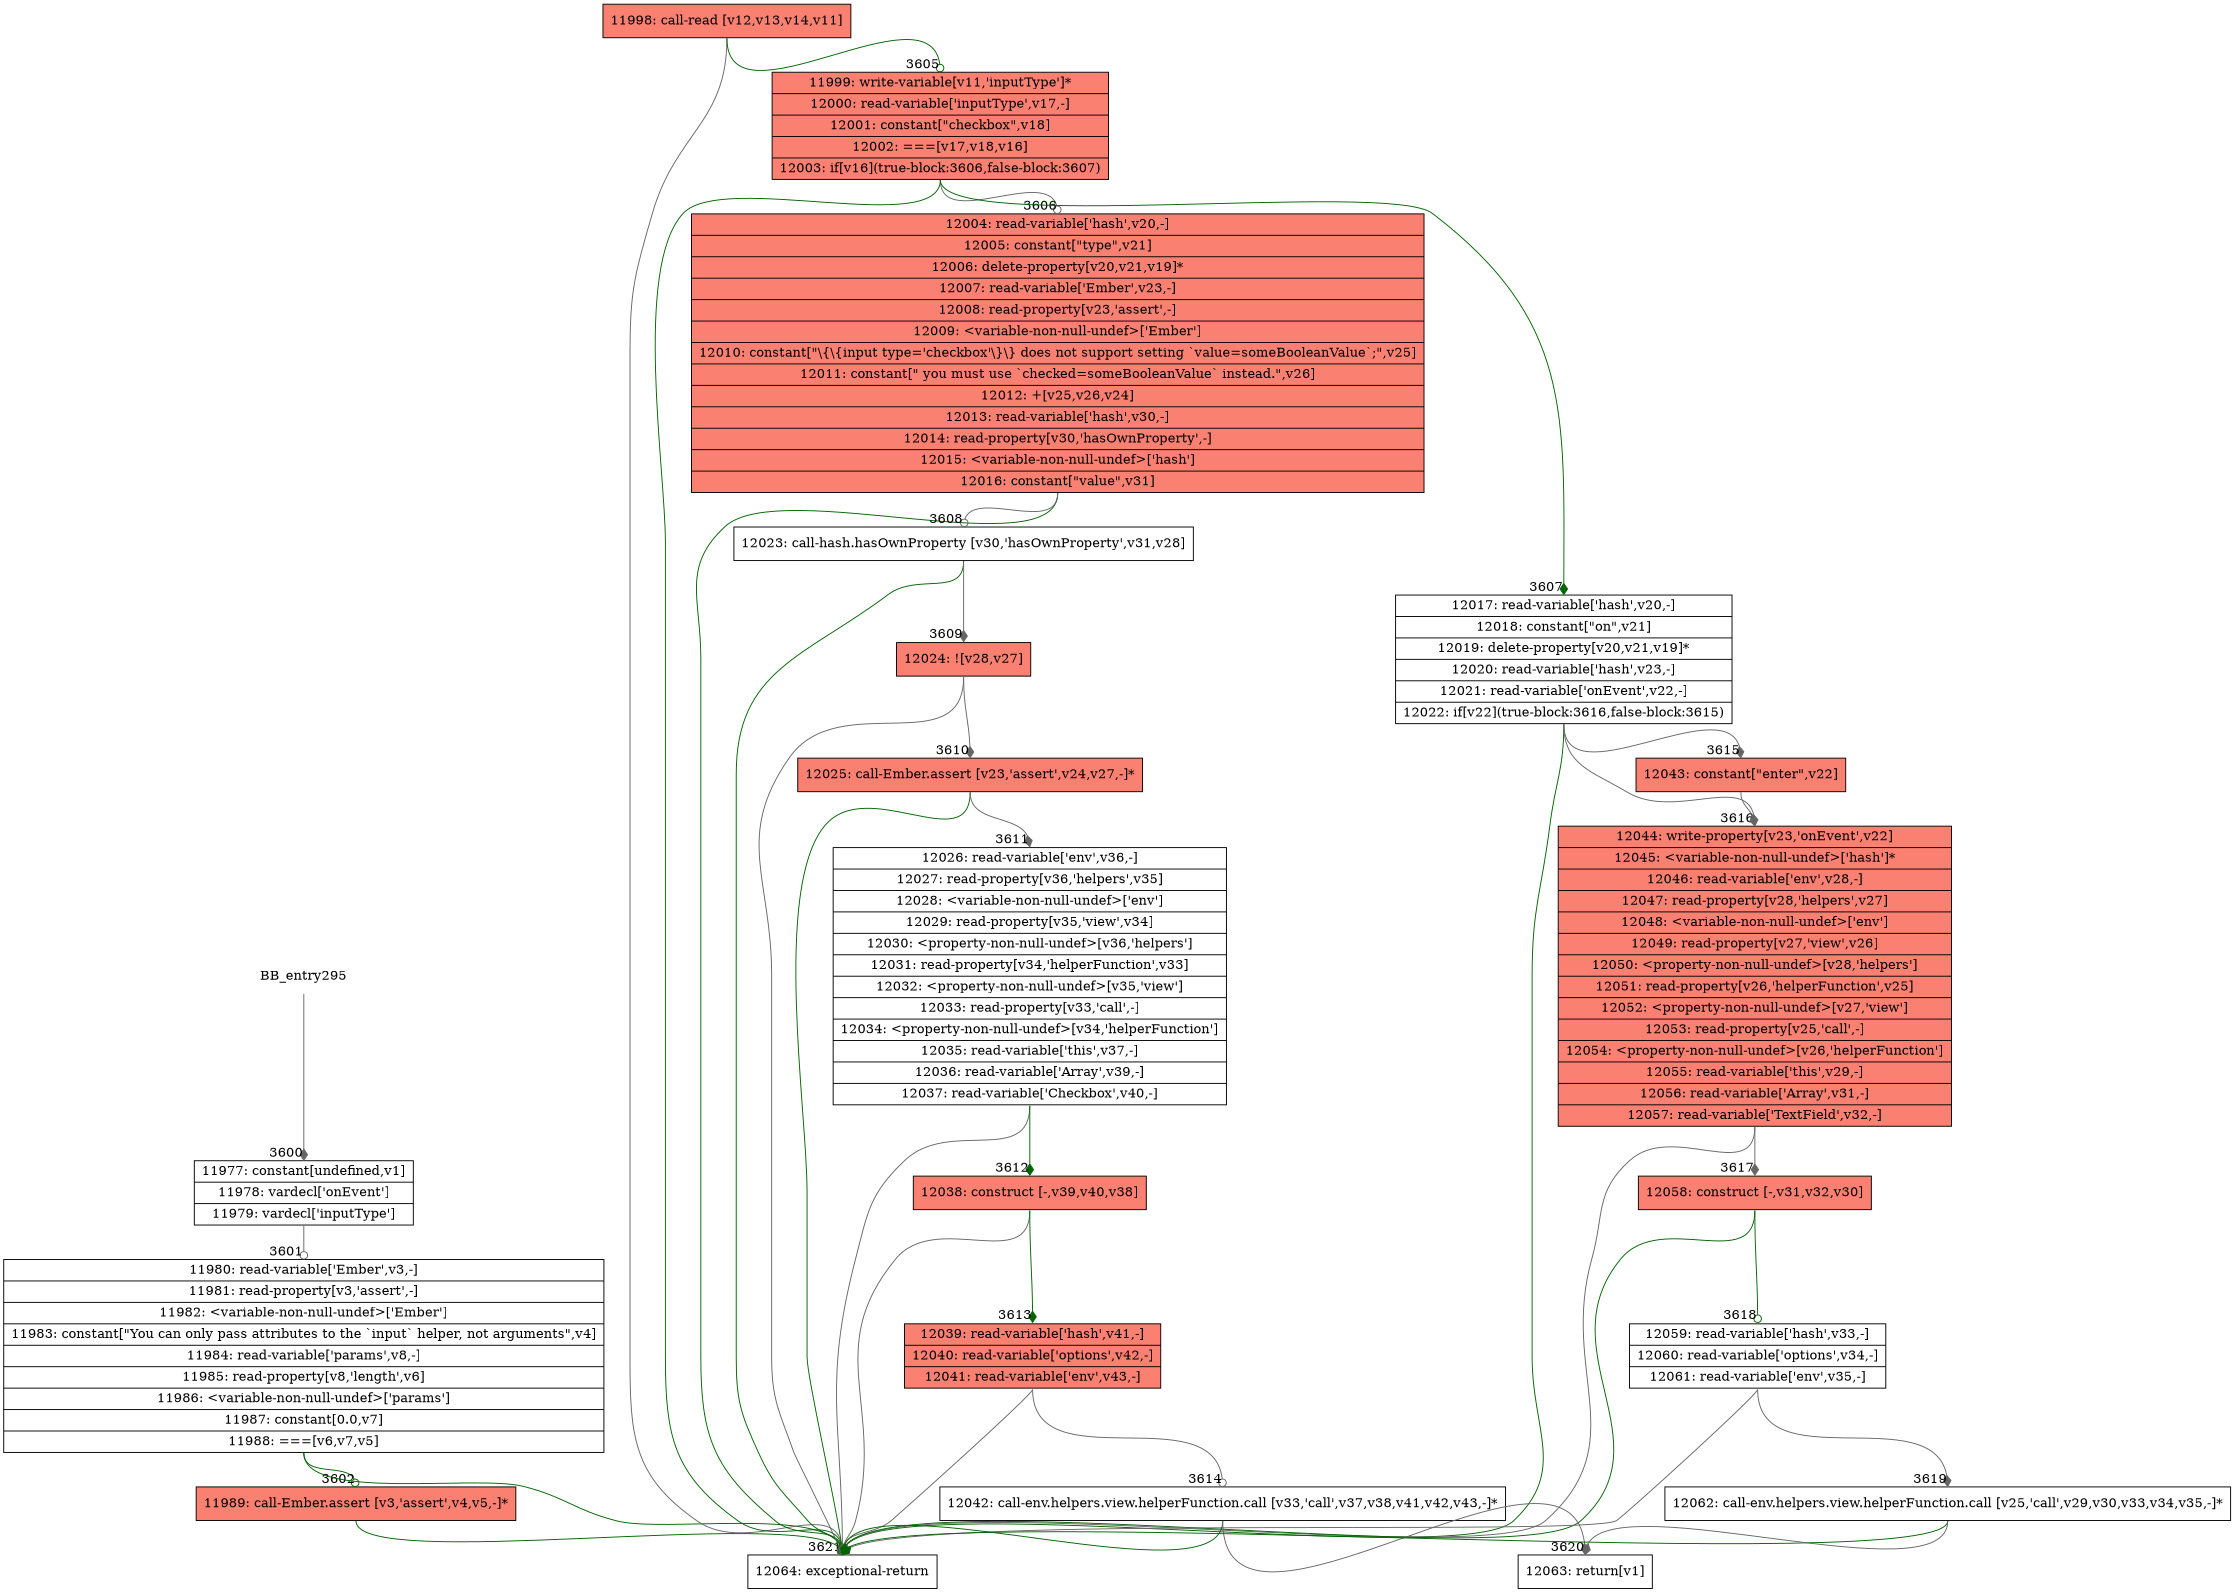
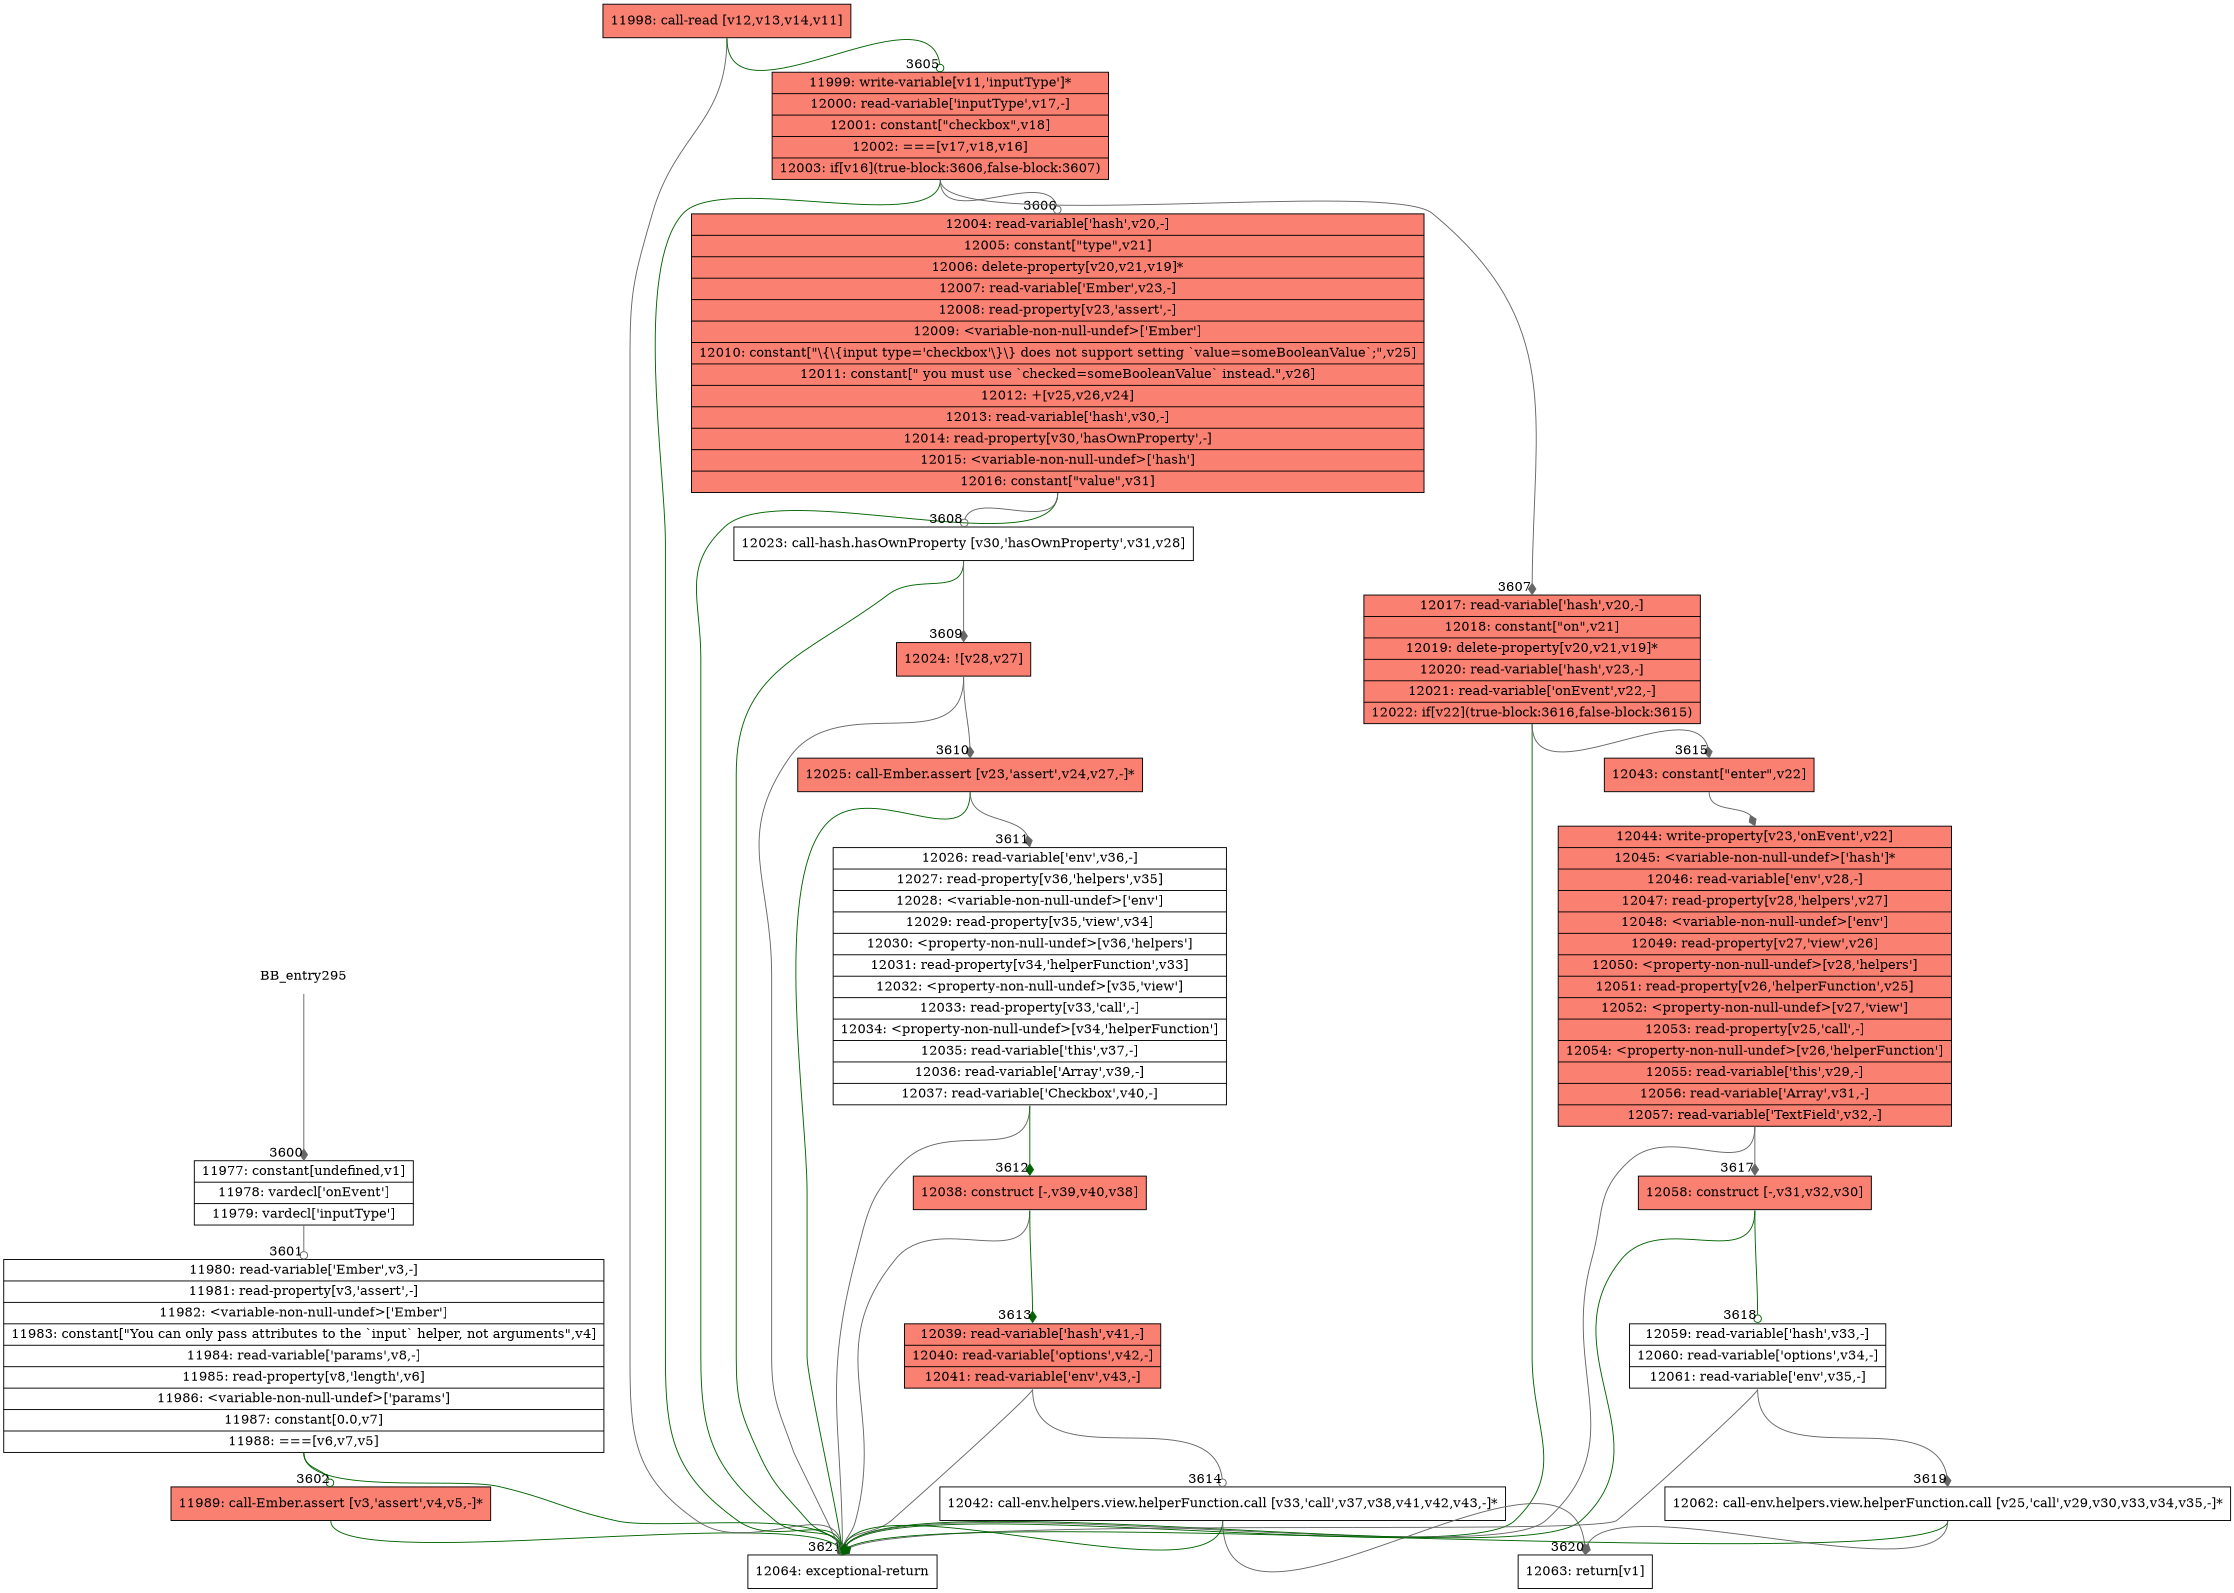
  digraph {
    rankdir=TD
    node [fillcolor=salmon shape=record style=filled]
    edge [arrowhead=diamond color=gray40 headport=n tailport=s]
    n1 [fillcolor=white label=BB_entry295 shape=none]
    n2 [fillcolor=white label="{11977: constant[undefined,v1]|11978: vardecl['onEvent']|11979: vardecl['inputType']}"]
    n3 [fillcolor=white label="{11980: read-variable['Ember',v3,-]|11981: read-property[v3,'assert',-]|11982: \<variable-non-null-undef\>['Ember']|11983: constant[\"You can only pass attributes to the `input` helper, not arguments\",v4]|11984: read-variable['params',v8,-]|11985: read-property[v8,'length',v6]|11986: \<variable-non-null-undef\>['params']|11987: constant[0.0,v7]|11988: ===[v6,v7,v5]}"]
    n4 [label="{11989: call-Ember.assert [v3,'assert',v4,v5,-]*}"]
    n5 [fillcolor=white label="{12064: exceptional-return}"]
    n6 [label="{11998: call-read [v12,v13,v14,v11]}"]
    n7 [label="{11999: write-variable[v11,'inputType']*|12000: read-variable['inputType',v17,-]|12001: constant[\"checkbox\",v18]|12002: ===[v17,v18,v16]|12003: if[v16](true-block:3606,false-block:3607)}"]
    n8 [label="{12004: read-variable['hash',v20,-]|12005: constant[\"type\",v21]|12006: delete-property[v20,v21,v19]*|12007: read-variable['Ember',v23,-]|12008: read-property[v23,'assert',-]|12009: \<variable-non-null-undef\>['Ember']|12010: constant[\"\\\{\\\{input type='checkbox'\\\}\\\} does not support setting `value=someBooleanValue`;\",v25]|12011: constant[\" you must use `checked=someBooleanValue` instead.\",v26]|12012: +[v25,v26,v24]|12013: read-variable['hash',v30,-]|12014: read-property[v30,'hasOwnProperty',-]|12015: \<variable-non-null-undef\>['hash']|12016: constant[\"value\",v31]}"]
-   n9 [fillcolor=white label="{12017: read-variable['hash',v20,-]|12018: constant[\"on\",v21]|12019: delete-property[v20,v21,v19]*|12020: read-variable['hash',v23,-]|12021: read-variable['onEvent',v22,-]|12022: if[v22](true-block:3616,false-block:3615)}"]
+   n9 [label="{12017: read-variable['hash',v20,-]|12018: constant[\"on\",v21]|12019: delete-property[v20,v21,v19]*|12020: read-variable['hash',v23,-]|12021: read-variable['onEvent',v22,-]|12022: if[v22](true-block:3616,false-block:3615)}"]
    n10 [fillcolor=white label="{12023: call-hash.hasOwnProperty [v30,'hasOwnProperty',v31,v28]}"]
    n11 [label="{12044: write-property[v23,'onEvent',v22]|12045: \<variable-non-null-undef\>['hash']*|12046: read-variable['env',v28,-]|12047: read-property[v28,'helpers',v27]|12048: \<variable-non-null-undef\>['env']|12049: read-property[v27,'view',v26]|12050: \<property-non-null-undef\>[v28,'helpers']|12051: read-property[v26,'helperFunction',v25]|12052: \<property-non-null-undef\>[v27,'view']|12053: read-property[v25,'call',-]|12054: \<property-non-null-undef\>[v26,'helperFunction']|12055: read-variable['this',v29,-]|12056: read-variable['Array',v31,-]|12057: read-variable['TextField',v32,-]}"]
    n12 [label="{12043: constant[\"enter\",v22]}"]
    n13 [label="{12024: ![v28,v27]}"]
    n14 [label="{12058: construct [-,v31,v32,v30]}"]
    n15 [label="{12025: call-Ember.assert [v23,'assert',v24,v27,-]*}"]
    n16 [fillcolor=white label="{12059: read-variable['hash',v33,-]|12060: read-variable['options',v34,-]|12061: read-variable['env',v35,-]}"]
    n17 [fillcolor=white label="{12026: read-variable['env',v36,-]|12027: read-property[v36,'helpers',v35]|12028: \<variable-non-null-undef\>['env']|12029: read-property[v35,'view',v34]|12030: \<property-non-null-undef\>[v36,'helpers']|12031: read-property[v34,'helperFunction',v33]|12032: \<property-non-null-undef\>[v35,'view']|12033: read-property[v33,'call',-]|12034: \<property-non-null-undef\>[v34,'helperFunction']|12035: read-variable['this',v37,-]|12036: read-variable['Array',v39,-]|12037: read-variable['Checkbox',v40,-]}"]
    n18 [label="{12038: construct [-,v39,v40,v38]}"]
    n19 [label="{12039: read-variable['hash',v41,-]|12040: read-variable['options',v42,-]|12041: read-variable['env',v43,-]}"]
    n20 [fillcolor=white label="{12042: call-env.helpers.view.helperFunction.call [v33,'call',v37,v38,v41,v42,v43,-]*}"]
    n21 [fillcolor=white label="{12063: return[v1]}"]
    n22 [fillcolor=white label="{12062: call-env.helpers.view.helperFunction.call [v25,'call',v29,v30,v33,v34,v35,-]*}"]
    n1 -> n2 [headlabel="    3600"]
    n2 -> n3 [arrowhead=odot headlabel="      3601"]
    n3 -> n4 [arrowhead=odot color=darkgreen headlabel="      3602"]
    n3 -> n5 [arrowhead=odot color=darkgreen headlabel="      3621"]
    n4 -> n5 [arrowhead=odot color=darkgreen]
    n6 -> n5 [arrowhead=odot]
    n6 -> n7 [arrowhead=odot color=darkgreen headlabel="      3605"]
    n7 -> n5 [arrowhead=odot color=darkgreen]
    n7 -> n8 [arrowhead=odot headlabel="      3606"]
-   n7 -> n9 [color=darkgreen headlabel="      3607"]
+   n7 -> n9 [headlabel="      3607"]
    n8 -> n5 [arrowhead=odot color=darkgreen]
    n8 -> n10 [arrowhead=odot headlabel="      3608"]
    n9 -> n5 [arrowhead=odot color=darkgreen]
-   n9 -> n11 [headlabel="      3616"]
    n9 -> n12 [headlabel="      3615"]
    n10 -> n5 [color=darkgreen]
    n10 -> n13 [headlabel="      3609"]
    n11 -> n5
    n11 -> n14 [headlabel="      3617"]
    n12 -> n11
    n13 -> n5 [arrowhead=odot]
    n13 -> n15 [headlabel="      3610"]
    n14 -> n5 [arrowhead=odot color=darkgreen]
    n14 -> n16 [arrowhead=odot color=darkgreen headlabel="      3618"]
    n15 -> n5 [color=darkgreen]
    n15 -> n17 [headlabel="      3611"]
    n16 -> n5
    n16 -> n22 [headlabel="      3619"]
    n17 -> n5
    n17 -> n18 [color=darkgreen headlabel="      3612"]
    n18 -> n5
    n18 -> n19 [color=darkgreen headlabel="      3613"]
    n19 -> n5 [arrowhead=odot]
    n19 -> n20 [arrowhead=odot headlabel="      3614"]
    n20 -> n5 [color=darkgreen]
    n20 -> n21 [headlabel="      3620"]
    n22 -> n5 [color=darkgreen]
    n22 -> n21
  }
